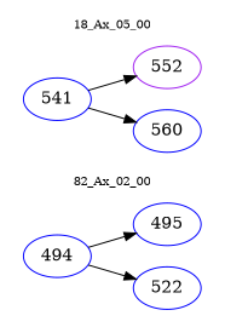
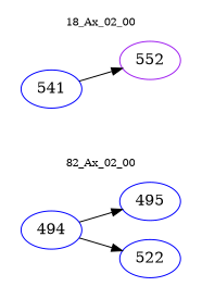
  digraph {
    rankdir=LR
    node [color=blue]
    edge [color=black]
    n1 [label=494]
    n2 [label=522]
    n3 [label=495]
    n4 [label=541]
-   n5 [label=560]
    n6 [color=purple label=552]
    subgraph cluster_1 {
      color=white
      fontsize=10
      label="82_Ax_02_00"
      n1
      n2
      n3
    }
    subgraph cluster_2 {
      color=white
      fontsize=10
-     label="18_Ax_05_00"
+     label="18_Ax_02_00"
      n4
-     n5
      n6
    }
    n1 -> n2
    n1 -> n3
-   n4 -> n5
    n4 -> n6
  }
